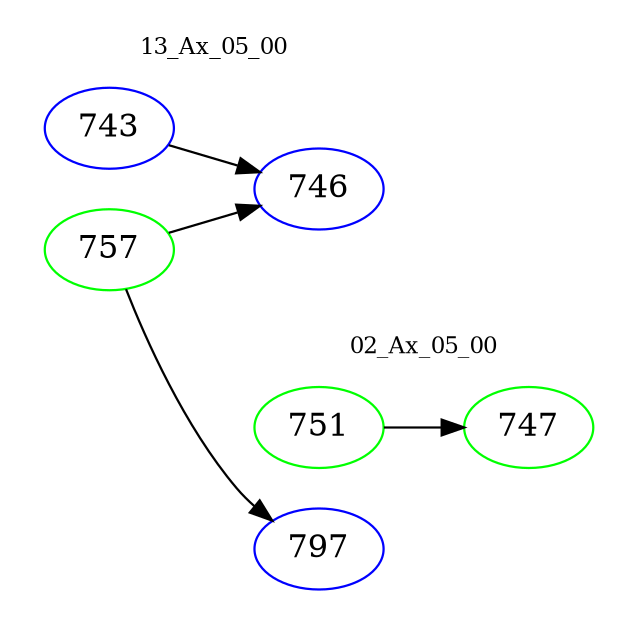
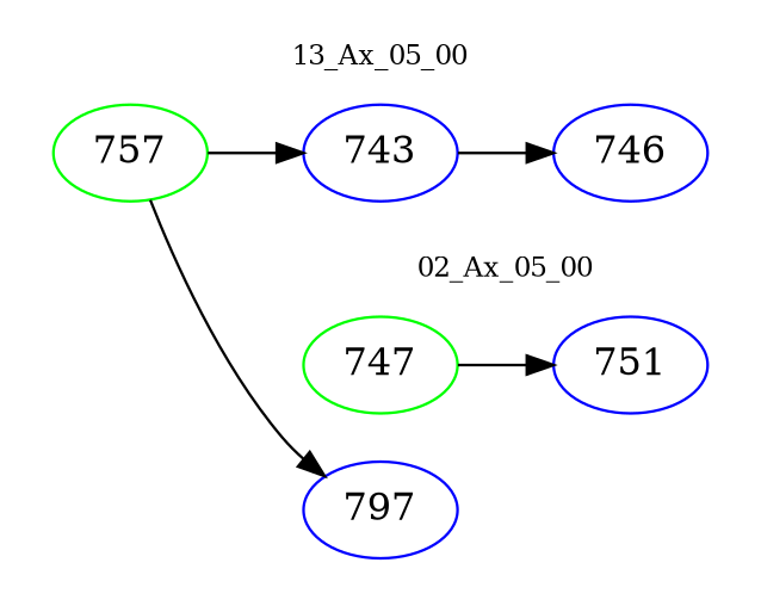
  digraph {
    rankdir=LR
    node [color=blue]
    edge [color=black]
    n1 [color=green label=747]
-   n2 [color=green label=751]
+   n2 [label=751]
    n3 [label=797]
    n4 [color=green label=757]
    n5 [label=743]
    n6 [label=746]
    subgraph cluster_1 {
      color=white
      fontsize=10
      label="02_Ax_05_00"
      n1
      n2
      n3
    }
    subgraph cluster_2 {
      color=white
      fontsize=10
      label="13_Ax_05_00"
      n4
      n5
      n6
    }
-   n2 -> n1
+   n1 -> n2
    n4 -> n3
-   n4 -> n6
+   n4 -> n5
    n5 -> n6
  }
